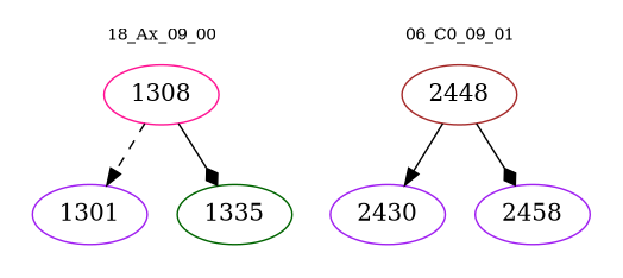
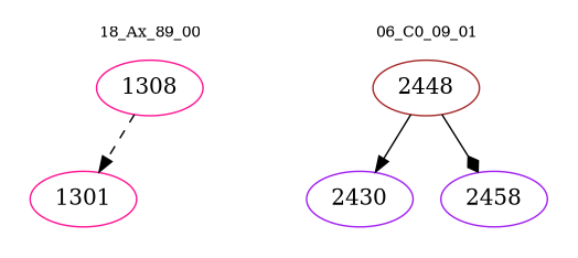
  digraph {
    node [color=deeppink]
    edge [arrowhead=normal color=black style=solid]
    n1 [label=1308]
-   n2 [color=purple label=1301]
-   n3 [color=darkgreen label=1335]
+   n2 [label=1301]
    n4 [color=brown label=2448]
    n5 [color=purple label=2430]
    n6 [color=purple label=2458]
    subgraph cluster_1 {
      color=white
      fontsize=10
-     label="18_Ax_09_00"
+     label="18_Ax_89_00"
      n1
      n2
-     n3
    }
    subgraph cluster_2 {
      color=white
      fontsize=10
      label="06_C0_09_01"
      n4
      n5
      n6
    }
    n1 -> n2 [style=dashed]
-   n1 -> n3 [arrowhead=diamond]
    n4 -> n5
    n4 -> n6 [arrowhead=diamond]
  }
